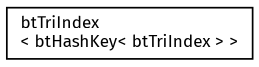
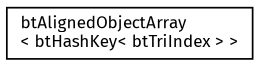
  digraph {
    rankdir=LR
    fontname="Fira Sans"
-   n1 [color=black fillcolor=white fontname="Fira Sans" fontsize=10 height=0.2 label="btTriIndex\l\< btHashKey\< btTriIndex \> \>" shape=record style=filled width=0.4]
+   n1 [color=black fillcolor=white fontname="Fira Sans" fontsize=10 height=0.2 label="btAlignedObjectArray\l\< btHashKey\< btTriIndex \> \>" shape=record style=filled width=0.4]
  }
